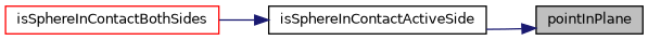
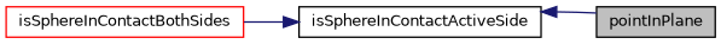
  digraph {
    rankdir=RL
    node [color=black fillcolor=white fontname=Helvetica fontsize=10 shape=record style=filled]
    edge [color=midnightblue dir=back fontname=Helvetica fontsize=10 labelfontname=Helvetica labelfontsize=10 style=solid]
    n1 [fillcolor=grey75 fontcolor=black height=0.2 label=pointInPlane width=0.4]
    n2 [height=0.2 label=isSphereInContactActiveSide width=0.4]
    n3 [color=red height=0.2 label=isSphereInContactBothSides width=0.4]
-   n1 -> n2
+   n2 -> n1
    n2 -> n3
  }
